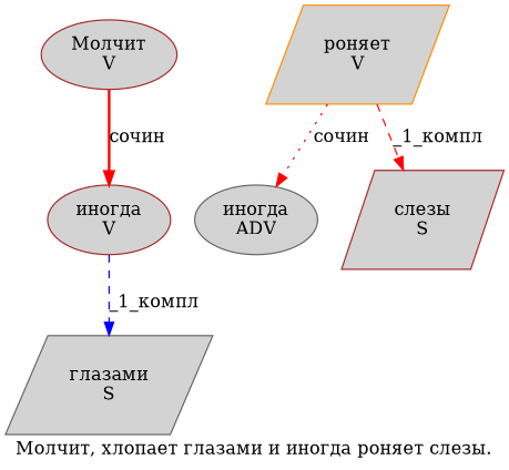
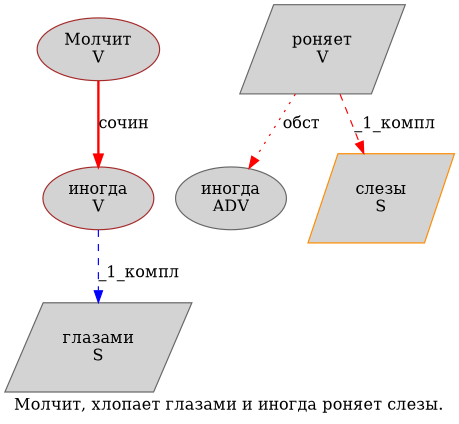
  digraph {
    label="Молчит, хлопает глазами и иногда роняет слезы."
    node [color=brown fillcolor=lightgray penwidth=1 shape=ellipse style=filled]
    edge [color=red style=dashed]
    n1 [label="Молчит\nV"]
    n2 [label="иногда\nV"]
    n3 [color=gray40 label="глазами\nS" shape=parallelogram]
-   n4 [color=darkorange label="роняет\nV" shape=parallelogram]
+   n4 [color=gray40 label="роняет\nV" shape=parallelogram]
    n5 [color=gray40 label="иногда\nADV"]
-   n6 [label="слезы\nS" shape=parallelogram]
+   n6 [color=darkorange label="слезы\nS" shape=parallelogram]
    n1 -> n2 [label="сочин" style=bold]
    n2 -> n3 [color=blue label="_1_компл"]
-   n4 -> n5 [label="сочин" style=dotted]
+   n4 -> n5 [label="обст" style=dotted]
    n4 -> n6 [label="_1_компл"]
  }
